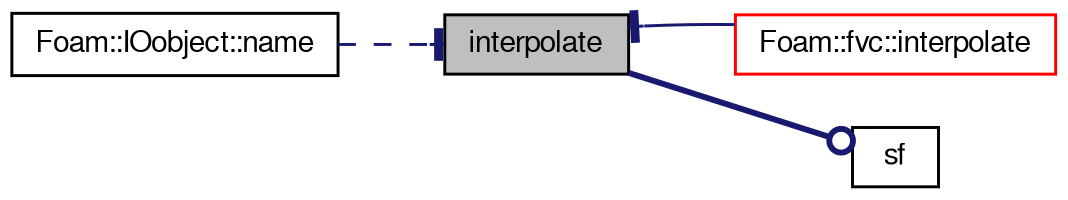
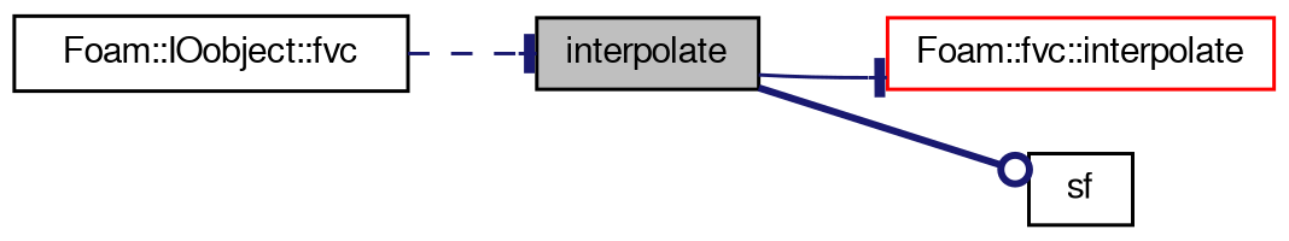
  digraph {
    rankdir=LR
    node [color=black fontname=FreeSans fontsize=10 shape=record]
    edge [arrowhead=tee color=midnightblue fontname=FreeSans fontsize=10 labelfontname=FreeSans labelfontsize=10]
    n1 [fillcolor=grey75 fontcolor=black height=0.2 label=interpolate style=filled width=0.4]
    n2 [color=red height=0.2 label="Foam::fvc::interpolate" width=0.4]
    n3 [height=0.2 label=sf width=0.4]
-   n4 [height=0.2 label="Foam::IOobject::name" width=0.4]
-   n2 -> n1 [style=solid]
+   n4 [height=0.2 label="Foam::IOobject::fvc" width=0.4]
+   n1 -> n2 [style=solid]
    n1 -> n3 [arrowhead=odot style=bold]
    n4 -> n1 [style=dashed]
  }
